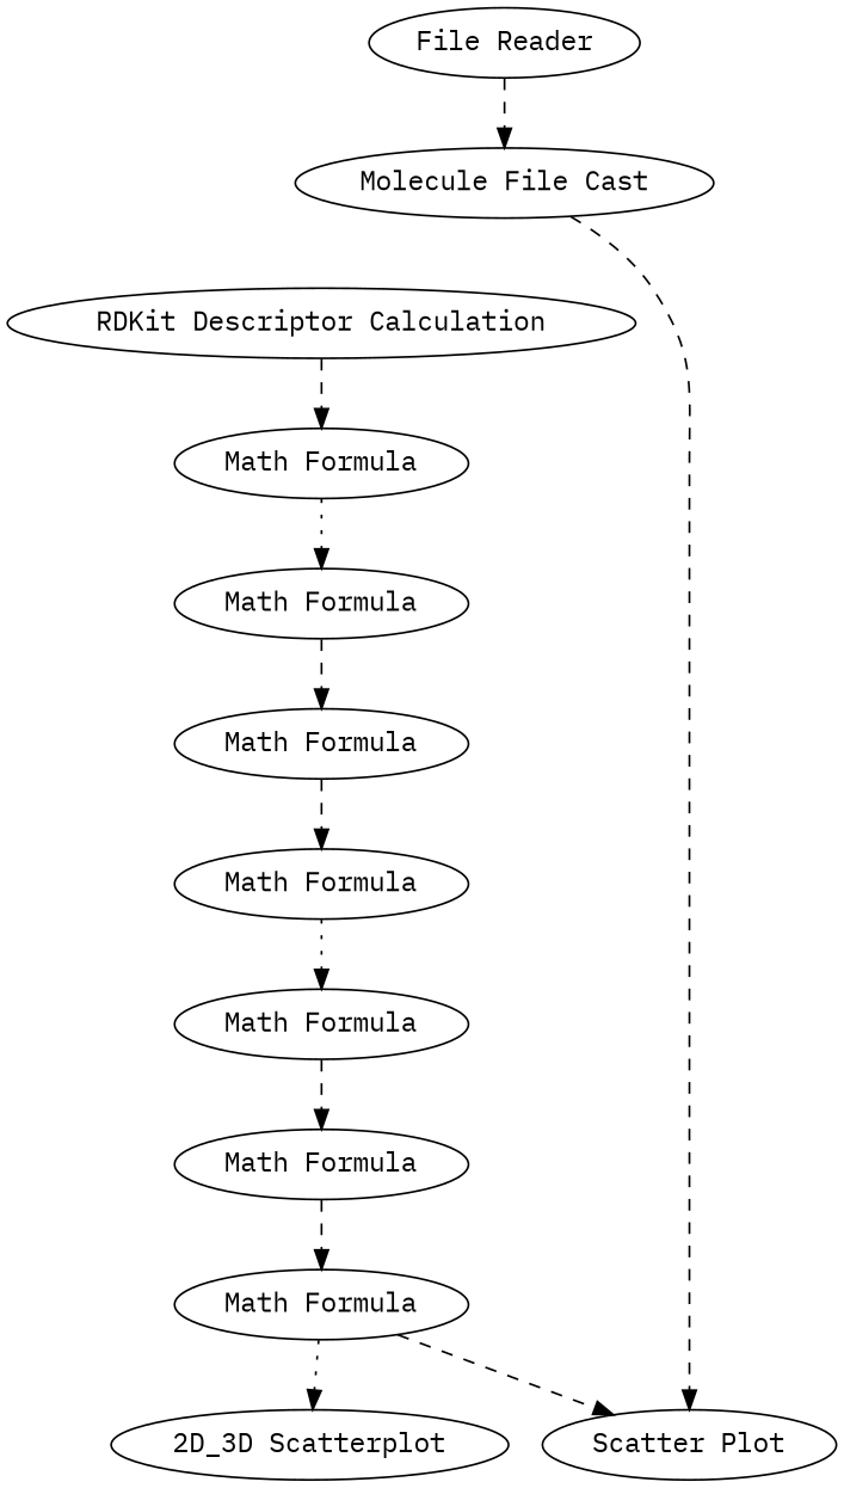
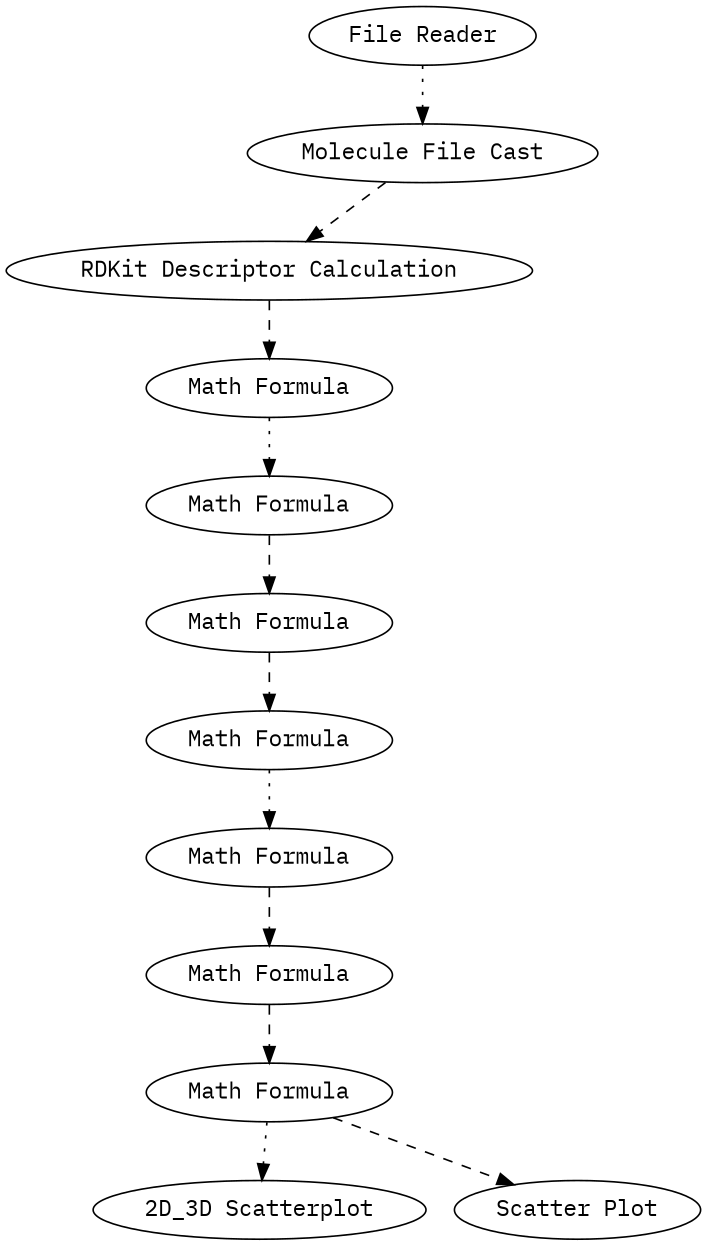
  digraph {
    fontname="IBM Plex Mono"
    rankdir=TB
    node [fontname="IBM Plex Mono"]
    edge [fontname="IBM Plex Mono" style=dashed]
    n1 [label="Math Formula"]
    n2 [label="Math Formula"]
    n3 [label="Math Formula"]
    n4 [label="Math Formula"]
    n5 [label="RDKit Descriptor Calculation"]
    n6 [label="Math Formula"]
    n7 [label="Math Formula"]
    n8 [label="Math Formula"]
    n9 [label="Scatter Plot"]
    n10 [label="2D_3D Scatterplot"]
    n11 [label="File Reader"]
    n12 [label="Molecule File Cast"]
    n1 -> n2
    n2 -> n3 [style=dotted]
    n3 -> n4
    n4 -> n8
    n5 -> n6
    n6 -> n7 [style=dotted]
    n7 -> n1
    n8 -> n9
    n8 -> n10 [style=dotted]
-   n11 -> n12
-   n12 -> n9
+   n11 -> n12 [style=dotted]
+   n12 -> n5
  }
